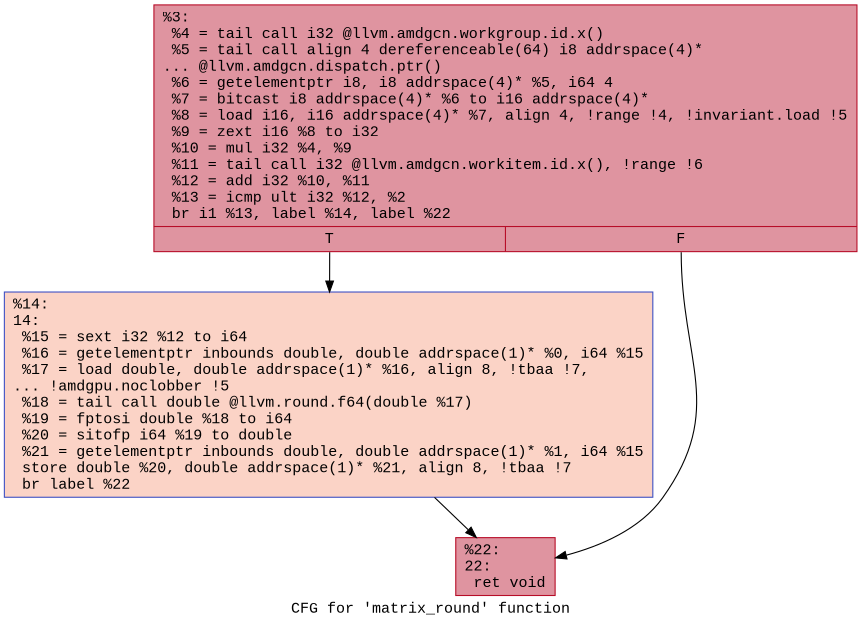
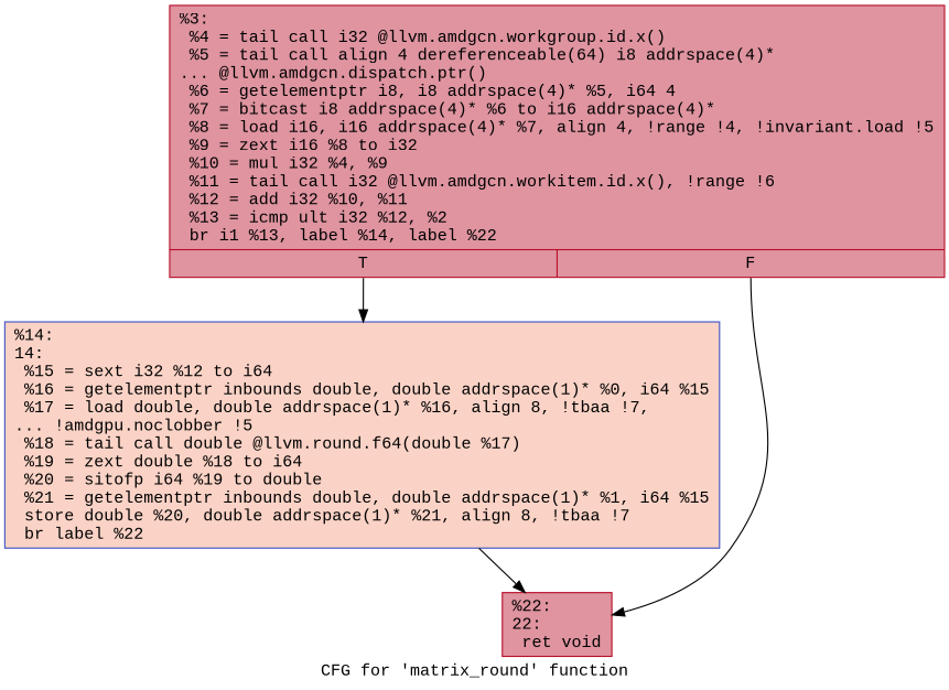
  digraph {
    label="CFG for 'matrix_round' function"
    fontname="Liberation Mono"
    node [color="#b70d28ff" fillcolor="#b70d2870" shape=record style=filled fontname="Liberation Mono"]
    edge [fontname="Liberation Mono"]
    n1 [label="{%3:\l  %4 = tail call i32 @llvm.amdgcn.workgroup.id.x()\l  %5 = tail call align 4 dereferenceable(64) i8 addrspace(4)*\l... @llvm.amdgcn.dispatch.ptr()\l  %6 = getelementptr i8, i8 addrspace(4)* %5, i64 4\l  %7 = bitcast i8 addrspace(4)* %6 to i16 addrspace(4)*\l  %8 = load i16, i16 addrspace(4)* %7, align 4, !range !4, !invariant.load !5\l  %9 = zext i16 %8 to i32\l  %10 = mul i32 %4, %9\l  %11 = tail call i32 @llvm.amdgcn.workitem.id.x(), !range !6\l  %12 = add i32 %10, %11\l  %13 = icmp ult i32 %12, %2\l  br i1 %13, label %14, label %22\l|{<s0>T|<s1>F}}"]
-   n2 [color="#3d50c3ff" fillcolor="#f59c7d70" label="{%14:\l14:                                               \l  %15 = sext i32 %12 to i64\l  %16 = getelementptr inbounds double, double addrspace(1)* %0, i64 %15\l  %17 = load double, double addrspace(1)* %16, align 8, !tbaa !7,\l... !amdgpu.noclobber !5\l  %18 = tail call double @llvm.round.f64(double %17)\l  %19 = fptosi double %18 to i64\l  %20 = sitofp i64 %19 to double\l  %21 = getelementptr inbounds double, double addrspace(1)* %1, i64 %15\l  store double %20, double addrspace(1)* %21, align 8, !tbaa !7\l  br label %22\l}"]
+   n2 [color="#3d50c3ff" fillcolor="#f59c7d70" label="{%14:\l14:                                               \l  %15 = sext i32 %12 to i64\l  %16 = getelementptr inbounds double, double addrspace(1)* %0, i64 %15\l  %17 = load double, double addrspace(1)* %16, align 8, !tbaa !7,\l... !amdgpu.noclobber !5\l  %18 = tail call double @llvm.round.f64(double %17)\l  %19 = zext double %18 to i64\l  %20 = sitofp i64 %19 to double\l  %21 = getelementptr inbounds double, double addrspace(1)* %1, i64 %15\l  store double %20, double addrspace(1)* %21, align 8, !tbaa !7\l  br label %22\l}"]
    n3 [label="{%22:\l22:                                               \l  ret void\l}"]
    n1 -> n2 [tailport=s0]
    n1 -> n3 [tailport=s1]
    n2 -> n3
  }
